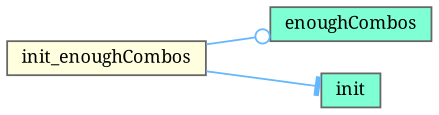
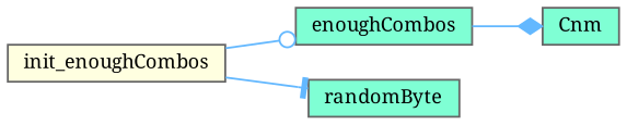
  digraph {
    fontname="Noto Serif"
    rankdir=LR
    node [color=grey40 fillcolor=aquamarine fontname="Noto Serif" fontsize=10 shape=box style=filled]
    edge [color=steelblue1 fontname="Noto Serif" fontsize=10 labelfontname=Helvetica labelfontsize=10 style=solid]
    n1 [color=gray40 fillcolor=lightyellow fontcolor=black height=0.2 label=init_enoughCombos width=0.4]
    n2 [height=0.2 label=enoughCombos width=0.4]
-   n3 [height=0.2 label=init width=0.4]
+   n3 [height=0.2 label=randomByte width=0.4]
+   n4 [height=0.2 label=Cnm width=0.4]
    n1 -> n2 [arrowhead=odot]
    n1 -> n3 [arrowhead=tee]
+   n2 -> n4 [arrowhead=diamond]
  }
